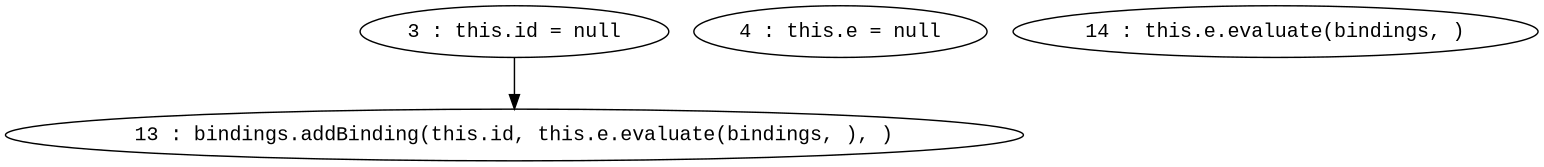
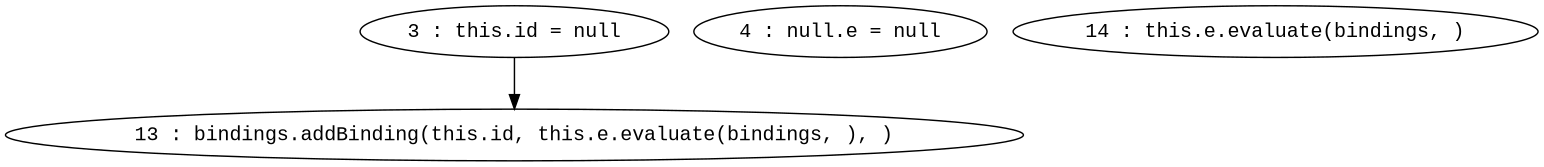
  digraph {
    fontname="Liberation Mono"
    node [fontname="Liberation Mono"]
    "3 : this.id = null"
    "13 : bindings.addBinding(this.id, this.e.evaluate(bindings, ), )"
-   "4 : this.e = null"
+   "4 : this.e = null" [label="4 : null.e = null"]
    "14 : this.e.evaluate(bindings, )"
    "3 : this.id = null" -> "13 : bindings.addBinding(this.id, this.e.evaluate(bindings, ), )" [fontname="Liberation Mono"]
  }
